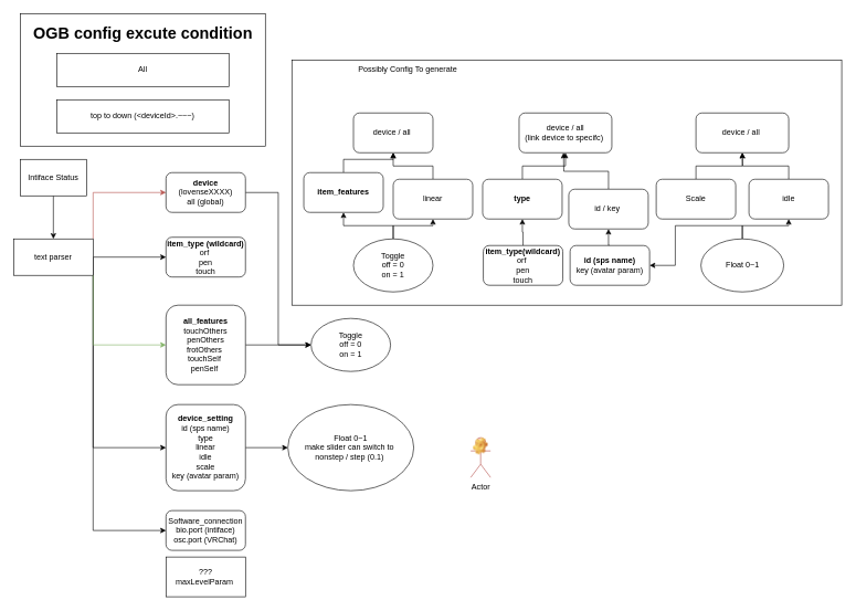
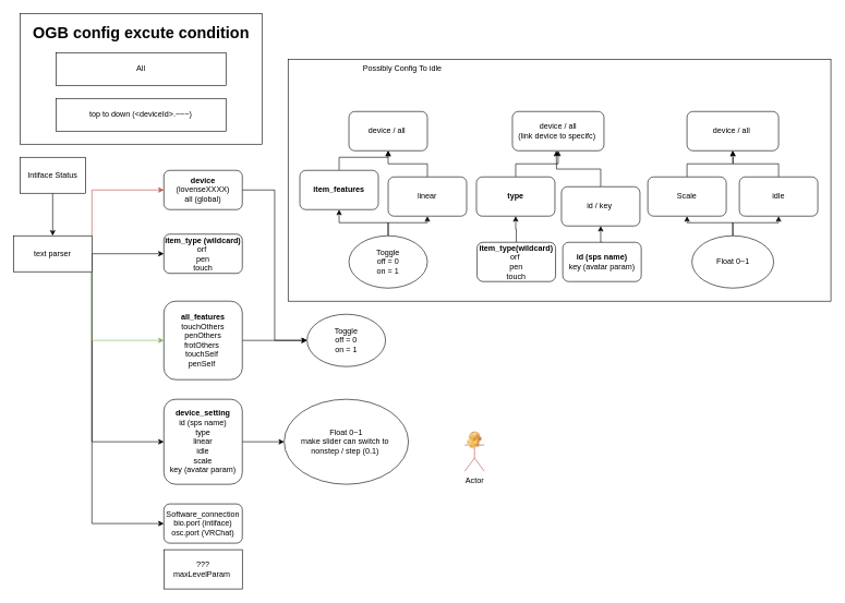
  <mxCell id="0" />
  <mxCell id="1" parent="0" />
  <mxCell id="2" style="edgeStyle=orthogonalEdgeStyle;rounded=0;orthogonalLoop=1;jettySize=auto;html=1;" edge="1" parent="1" source="3" target="8"><mxGeometry relative="1" as="geometry"><mxPoint x="270" y="267.5" as="targetPoint" /></mxGeometry></mxCell>
  <mxCell id="3" value="&lt;div&gt;Intiface Status&lt;/div&gt;" style="rounded=0;whiteSpace=wrap;html=1;" vertex="1" parent="1"><mxGeometry x="30" y="240" width="100" height="55" as="geometry" /></mxCell>
  <mxCell id="4" style="edgeStyle=orthogonalEdgeStyle;rounded=0;orthogonalLoop=1;jettySize=auto;html=1;" edge="1" parent="1" source="8" target="11"><mxGeometry relative="1" as="geometry"><mxPoint x="220" y="387.5" as="targetPoint" /></mxGeometry></mxCell>
  <mxCell id="5" style="edgeStyle=orthogonalEdgeStyle;rounded=0;orthogonalLoop=1;jettySize=auto;html=1;exitX=1;exitY=0;exitDx=0;exitDy=0;entryX=0;entryY=0.5;entryDx=0;entryDy=0;fillColor=#f8cecc;strokeColor=#b85450;" edge="1" parent="1" source="8" target="10"><mxGeometry relative="1" as="geometry" /></mxCell>
  <mxCell id="6" style="edgeStyle=orthogonalEdgeStyle;rounded=0;orthogonalLoop=1;jettySize=auto;html=1;exitX=1;exitY=1;exitDx=0;exitDy=0;entryX=0;entryY=0.5;entryDx=0;entryDy=0;" edge="1" parent="1" source="8" target="15"><mxGeometry relative="1" as="geometry" /></mxCell>
  <mxCell id="7" style="edgeStyle=orthogonalEdgeStyle;rounded=0;orthogonalLoop=1;jettySize=auto;html=1;exitX=1;exitY=0.5;exitDx=0;exitDy=0;entryX=0;entryY=0.5;entryDx=0;entryDy=0;" edge="1" parent="1" source="8" target="18"><mxGeometry relative="1" as="geometry"><Array as="points"><mxPoint x="140" y="800" /></Array></mxGeometry></mxCell>
  <mxCell id="8" value="text parser" style="rounded=0;whiteSpace=wrap;html=1;" vertex="1" parent="1"><mxGeometry y="360" width="120" height="55" as="geometry" x="20" /></mxCell>
  <mxCell id="9" style="edgeStyle=orthogonalEdgeStyle;rounded=0;orthogonalLoop=1;jettySize=auto;html=1;exitX=1;exitY=0.5;exitDx=0;exitDy=0;entryX=0;entryY=0.5;entryDx=0;entryDy=0;" edge="1" parent="1" source="10" target="19"><mxGeometry relative="1" as="geometry" /></mxCell>
  <mxCell id="10" value="&lt;b&gt;device&lt;/b&gt;&lt;div&gt;(lovenseXXXX)&lt;/div&gt;&lt;div&gt;all (global)&lt;/div&gt;" style="rounded=1;whiteSpace=wrap;html=1;" vertex="1" parent="1"><mxGeometry x="250" y="260" width="120" height="60" as="geometry" /></mxCell>
  <mxCell id="11" value="&lt;b&gt;item_type (wildcard)&lt;/b&gt;&lt;div&gt;orf&amp;nbsp;&lt;/div&gt;&lt;div&gt;pen&lt;/div&gt;&lt;div&gt;touch&lt;/div&gt;" style="rounded=1;whiteSpace=wrap;html=1;" vertex="1" parent="1"><mxGeometry x="250" y="357.5" width="120" height="60" as="geometry" /></mxCell>
  <mxCell id="12" style="edgeStyle=orthogonalEdgeStyle;rounded=0;orthogonalLoop=1;jettySize=auto;html=1;exitX=1;exitY=0.5;exitDx=0;exitDy=0;entryX=0;entryY=0.5;entryDx=0;entryDy=0;" edge="1" parent="1" source="14" target="19"><mxGeometry relative="1" as="geometry" /></mxCell>
  <mxCell id="13" style="edgeStyle=orthogonalEdgeStyle;rounded=0;orthogonalLoop=1;jettySize=auto;html=1;exitX=1;exitY=0.5;exitDx=0;exitDy=0;entryX=0;entryY=0.5;entryDx=0;entryDy=0;" edge="1" parent="1" source="15" target="20"><mxGeometry relative="1" as="geometry" /></mxCell>
  <mxCell id="14" value="&lt;b&gt;all_features&lt;/b&gt;&lt;div&gt;touchOthers&lt;br&gt;&lt;/div&gt;&lt;div&gt;penOthers&lt;br&gt;&lt;/div&gt;&lt;div&gt;frotOthers&amp;nbsp;&lt;br&gt;&lt;/div&gt;&lt;div&gt;touchSelf&amp;nbsp;&lt;br&gt;&lt;/div&gt;&lt;div&gt;penSelf&amp;nbsp;&lt;br&gt;&lt;/div&gt;" style="rounded=1;whiteSpace=wrap;html=1;" vertex="1" parent="1"><mxGeometry x="250" y="460" width="120" height="120" as="geometry" /></mxCell>
  <mxCell id="15" value="&lt;b&gt;device_setting&lt;/b&gt;&lt;div&gt;&lt;div&gt;id (sps name)&lt;br&gt;&lt;/div&gt;&lt;div&gt;type&lt;/div&gt;&lt;div&gt;linear&lt;/div&gt;&lt;div&gt;idle&lt;/div&gt;&lt;div&gt;scale&lt;/div&gt;&lt;div&gt;key (avatar param)&lt;/div&gt;&lt;/div&gt;" style="rounded=1;whiteSpace=wrap;html=1;" vertex="1" parent="1"><mxGeometry x="250" y="610" width="120" height="130" as="geometry" /></mxCell>
  <mxCell id="16" value="Actor" style="shape=umlActor;verticalLabelPosition=bottom;verticalAlign=top;html=1;outlineConnect=0;fillColor=#f8cecc;strokeColor=#b85450;" vertex="1" parent="1"><mxGeometry x="710" y="660" width="30" height="60" as="geometry" /></mxCell>
  <mxCell id="17" value="" style="shape=image;html=1;verticalLabelPosition=bottom;verticalAlign=top;imageAspect=1;aspect=fixed;image=img/clipart/Gear_128x128.png" vertex="1" parent="1"><mxGeometry x="714" y="660" width="22" height="25.81" as="geometry" /></mxCell>
  <mxCell id="18" value="Software_connection&lt;div&gt;bio.port (intiface)&lt;br&gt;&lt;/div&gt;&lt;div&gt;osc.port (VRChat)&lt;br&gt;&lt;/div&gt;" style="rounded=1;whiteSpace=wrap;html=1;" vertex="1" parent="1"><mxGeometry x="250" y="770" width="120" height="60" as="geometry" /></mxCell>
  <mxCell id="19" value="Toggle&lt;div&gt;off = 0&lt;/div&gt;&lt;div&gt;on = 1&lt;/div&gt;" style="ellipse;whiteSpace=wrap;html=1;" vertex="1" parent="1"><mxGeometry x="469" y="480" width="120" height="80" as="geometry" /></mxCell>
  <mxCell id="20" value="Float&amp;nbsp;&lt;span style=&quot;background-color: initial;&quot;&gt;0~1&lt;/span&gt;&lt;div&gt;make slider can switch to&amp;nbsp;&lt;/div&gt;&lt;div&gt;nonstep / step (0.1)&amp;nbsp;&lt;/div&gt;" style="ellipse;whiteSpace=wrap;html=1;" vertex="1" parent="1"><mxGeometry x="434" y="610" width="190" height="130" as="geometry" /></mxCell>
  <mxCell id="21" style="edgeStyle=orthogonalEdgeStyle;rounded=0;orthogonalLoop=1;jettySize=auto;html=1;exitX=1;exitY=1;exitDx=0;exitDy=0;entryX=0;entryY=0.5;entryDx=0;entryDy=0;fillColor=#d5e8d4;strokeColor=#82b366;" edge="1" parent="1" source="8" target="14"><mxGeometry relative="1" as="geometry" /></mxCell>
  <mxCell id="22" value="" style="group" vertex="1" connectable="0" parent="1"><mxGeometry x="30" y="20" width="370" height="200" as="geometry" /></mxCell>
  <mxCell id="23" value="&lt;div&gt;&lt;br&gt;&lt;/div&gt;" style="whiteSpace=wrap;html=1;align=left;movable=1;resizable=1;rotatable=1;deletable=1;editable=1;locked=0;connectable=1;" vertex="1" parent="22"><mxGeometry width="370" height="200" as="geometry" /></mxCell>
  <mxCell id="24" value="All" style="rounded=0;whiteSpace=wrap;html=1;movable=1;resizable=1;rotatable=1;deletable=1;editable=1;locked=0;connectable=1;" vertex="1" parent="22"><mxGeometry x="55" y="60" width="260" height="50" as="geometry" /></mxCell>
  <mxCell id="25" value="top to down (&amp;lt;deviceId&amp;gt;.~~~)" style="rounded=0;whiteSpace=wrap;html=1;movable=1;resizable=1;rotatable=1;deletable=1;editable=1;locked=0;connectable=1;" vertex="1" parent="22"><mxGeometry x="55" y="130" width="260" height="50" as="geometry" /></mxCell>
  <mxCell id="26" value="OGB config excute condition" style="text;strokeColor=none;fillColor=none;html=1;fontSize=24;fontStyle=1;verticalAlign=middle;align=center;" vertex="1" parent="22"><mxGeometry x="135" y="10" width="100" height="40" as="geometry" /></mxCell>
  <mxCell id="27" value="" style="group" vertex="1" connectable="0" parent="1"><mxGeometry x="440" y="90" width="830" height="370" as="geometry" /></mxCell>
  <mxCell id="28" value="" style="whiteSpace=wrap;html=1;" vertex="1" parent="27"><mxGeometry width="830" height="370" as="geometry" /></mxCell>
  <mxCell id="29" style="edgeStyle=orthogonalEdgeStyle;rounded=0;orthogonalLoop=1;jettySize=auto;html=1;exitX=0.5;exitY=0;exitDx=0;exitDy=0;entryX=0.5;entryY=1;entryDx=0;entryDy=0;" edge="1" parent="27" source="31" target="36"><mxGeometry relative="1" as="geometry" /></mxCell>
  <mxCell id="30" style="edgeStyle=orthogonalEdgeStyle;rounded=0;orthogonalLoop=1;jettySize=auto;html=1;entryX=0.5;entryY=1;entryDx=0;entryDy=0;" edge="1" parent="27" source="31" target="33"><mxGeometry relative="1" as="geometry" /></mxCell>
  <mxCell id="31" value="Toggle&lt;div&gt;off = 0&lt;/div&gt;&lt;div&gt;on = 1&lt;/div&gt;" style="ellipse;whiteSpace=wrap;html=1;" vertex="1" parent="27"><mxGeometry x="93" y="270" width="120" height="80" as="geometry" /></mxCell>
  <mxCell id="32" style="edgeStyle=orthogonalEdgeStyle;rounded=0;orthogonalLoop=1;jettySize=auto;html=1;exitX=0.5;exitY=0;exitDx=0;exitDy=0;entryX=0.5;entryY=1;entryDx=0;entryDy=0;" edge="1" parent="27" source="33" target="34"><mxGeometry relative="1" as="geometry" /></mxCell>
  <mxCell id="33" value="&lt;b&gt;item_features&lt;/b&gt;" style="rounded=1;whiteSpace=wrap;html=1;" vertex="1" parent="27"><mxGeometry x="18" y="170" width="120" height="60" as="geometry" /></mxCell>
  <mxCell id="34" value="device / all&amp;nbsp;" style="rounded=1;whiteSpace=wrap;html=1;" vertex="1" parent="27"><mxGeometry x="93" y="80" width="120" height="60" as="geometry" /></mxCell>
  <mxCell id="35" style="edgeStyle=orthogonalEdgeStyle;rounded=0;orthogonalLoop=1;jettySize=auto;html=1;exitX=0.5;exitY=0;exitDx=0;exitDy=0;entryX=0.5;entryY=1;entryDx=0;entryDy=0;" edge="1" parent="27" source="36" target="34"><mxGeometry relative="1" as="geometry" /></mxCell>
  <mxCell id="36" value="linear" style="rounded=1;whiteSpace=wrap;html=1;" vertex="1" parent="27"><mxGeometry x="153" y="180" width="120" height="60" as="geometry" /></mxCell>
  <mxCell id="37" style="edgeStyle=orthogonalEdgeStyle;rounded=0;orthogonalLoop=1;jettySize=auto;html=1;exitX=0.5;exitY=0;exitDx=0;exitDy=0;entryX=0.5;entryY=1;entryDx=0;entryDy=0;" edge="1" parent="27" source="38" target="52"><mxGeometry relative="1" as="geometry" /></mxCell>
  <mxCell id="38" value="&lt;b&gt;item_type(wildcard)&lt;/b&gt;&lt;div&gt;orf&amp;nbsp;&lt;/div&gt;&lt;div&gt;pen&lt;/div&gt;&lt;div&gt;touch&lt;/div&gt;" style="rounded=1;whiteSpace=wrap;html=1;" vertex="1" parent="27"><mxGeometry x="289" y="280" width="120" height="60" as="geometry" /></mxCell>
  <mxCell id="39" style="edgeStyle=orthogonalEdgeStyle;rounded=0;orthogonalLoop=1;jettySize=auto;html=1;exitX=0.5;exitY=0;exitDx=0;exitDy=0;entryX=0.5;entryY=1;entryDx=0;entryDy=0;" edge="1" parent="27" source="40" target="54"><mxGeometry relative="1" as="geometry" /></mxCell>
  <mxCell id="40" value="&lt;b&gt;id (sps name)&lt;/b&gt;&lt;div&gt;key (avatar param)&lt;b&gt;&lt;br&gt;&lt;/b&gt;&lt;/div&gt;" style="rounded=1;whiteSpace=wrap;html=1;" vertex="1" parent="27"><mxGeometry x="420" y="280" width="120" height="60" as="geometry" /></mxCell>
  <mxCell id="41" value="device / all&lt;div&gt;(link device to specifc)&amp;nbsp;&lt;/div&gt;" style="rounded=1;whiteSpace=wrap;html=1;" vertex="1" parent="27"><mxGeometry x="343" y="80" width="140" height="60" as="geometry" /></mxCell>
- <mxCell id="42" value="Possibly Config To generate" style="text;html=1;align=center;verticalAlign=middle;whiteSpace=wrap;rounded=0;" vertex="1" parent="27"><mxGeometry width="350" height="30" as="geometry" /></mxCell>
+ <mxCell id="42" value="Possibly Config To idle" style="text;html=1;align=center;verticalAlign=middle;whiteSpace=wrap;rounded=0;" vertex="1" parent="27"><mxGeometry width="350" height="30" as="geometry" /></mxCell>
  <mxCell id="43" value="device / all&lt;span style=&quot;background-color: initial;&quot;&gt;&amp;nbsp;&lt;/span&gt;" style="rounded=1;whiteSpace=wrap;html=1;" vertex="1" parent="27"><mxGeometry x="610" y="80" width="140" height="60" as="geometry" /></mxCell>
- <mxCell id="44" style="edgeStyle=orthogonalEdgeStyle;rounded=0;orthogonalLoop=1;jettySize=auto;html=1;exitX=0.5;exitY=0;exitDx=0;exitDy=0;" edge="1" parent="27" source="46" target="40"><mxGeometry relative="1" as="geometry" /></mxCell>
+ <mxCell id="44" style="edgeStyle=orthogonalEdgeStyle;rounded=0;orthogonalLoop=1;jettySize=auto;html=1;exitX=0.5;exitY=0;exitDx=0;exitDy=0;entryX=0.5;entryY=1;entryDx=0;entryDy=0;" edge="1" parent="27" source="46" target="48"><mxGeometry relative="1" as="geometry" /></mxCell>
  <mxCell id="45" style="edgeStyle=orthogonalEdgeStyle;rounded=0;orthogonalLoop=1;jettySize=auto;html=1;entryX=0.5;entryY=1;entryDx=0;entryDy=0;" edge="1" parent="27" source="46" target="50"><mxGeometry relative="1" as="geometry" /></mxCell>
  <mxCell id="46" value="Float&amp;nbsp;&lt;span style=&quot;background-color: initial;&quot;&gt;0~1&lt;br&gt;&lt;/span&gt;" style="ellipse;whiteSpace=wrap;html=1;" vertex="1" parent="27"><mxGeometry x="617.5" y="270" width="125" height="80" as="geometry" /></mxCell>
  <mxCell id="47" style="edgeStyle=orthogonalEdgeStyle;rounded=0;orthogonalLoop=1;jettySize=auto;html=1;exitX=0.5;exitY=0;exitDx=0;exitDy=0;entryX=0.5;entryY=1;entryDx=0;entryDy=0;" edge="1" parent="27" source="48" target="43"><mxGeometry relative="1" as="geometry" /></mxCell>
  <mxCell id="48" value="Scale" style="rounded=1;whiteSpace=wrap;html=1;" vertex="1" parent="27"><mxGeometry x="550" y="180" width="120" height="60" as="geometry" /></mxCell>
  <mxCell id="49" style="edgeStyle=orthogonalEdgeStyle;rounded=0;orthogonalLoop=1;jettySize=auto;html=1;exitX=0.5;exitY=0;exitDx=0;exitDy=0;" edge="1" parent="27" source="50"><mxGeometry relative="1" as="geometry"><mxPoint x="680" y="140" as="targetPoint" /></mxGeometry></mxCell>
  <mxCell id="50" value="idle" style="rounded=1;whiteSpace=wrap;html=1;" vertex="1" parent="27"><mxGeometry x="690" y="180" width="120" height="60" as="geometry" /></mxCell>
  <mxCell id="51" style="edgeStyle=orthogonalEdgeStyle;rounded=0;orthogonalLoop=1;jettySize=auto;html=1;exitX=0.5;exitY=0;exitDx=0;exitDy=0;entryX=0.5;entryY=1;entryDx=0;entryDy=0;" edge="1" parent="27" source="52" target="41"><mxGeometry relative="1" as="geometry" /></mxCell>
  <mxCell id="52" value="&lt;b&gt;type&lt;/b&gt;" style="rounded=1;whiteSpace=wrap;html=1;" vertex="1" parent="27"><mxGeometry x="288" y="180" width="120" height="60" as="geometry" /></mxCell>
  <mxCell id="53" style="edgeStyle=orthogonalEdgeStyle;rounded=0;orthogonalLoop=1;jettySize=auto;html=1;exitX=0.5;exitY=0;exitDx=0;exitDy=0;" edge="1" parent="27" source="54"><mxGeometry relative="1" as="geometry"><mxPoint x="410" y="140" as="targetPoint" /></mxGeometry></mxCell>
  <mxCell id="54" value="id / key&amp;nbsp;" style="rounded=1;whiteSpace=wrap;html=1;" vertex="1" parent="27"><mxGeometry x="418" y="195" width="120" height="60" as="geometry" /></mxCell>
  <mxCell id="55" value="???&lt;div&gt;maxLevelParam&amp;nbsp;&lt;br&gt;&lt;/div&gt;" style="rounded=0;whiteSpace=wrap;html=1;" vertex="1" parent="1"><mxGeometry x="250" y="840" width="120" height="60" as="geometry" /></mxCell>
